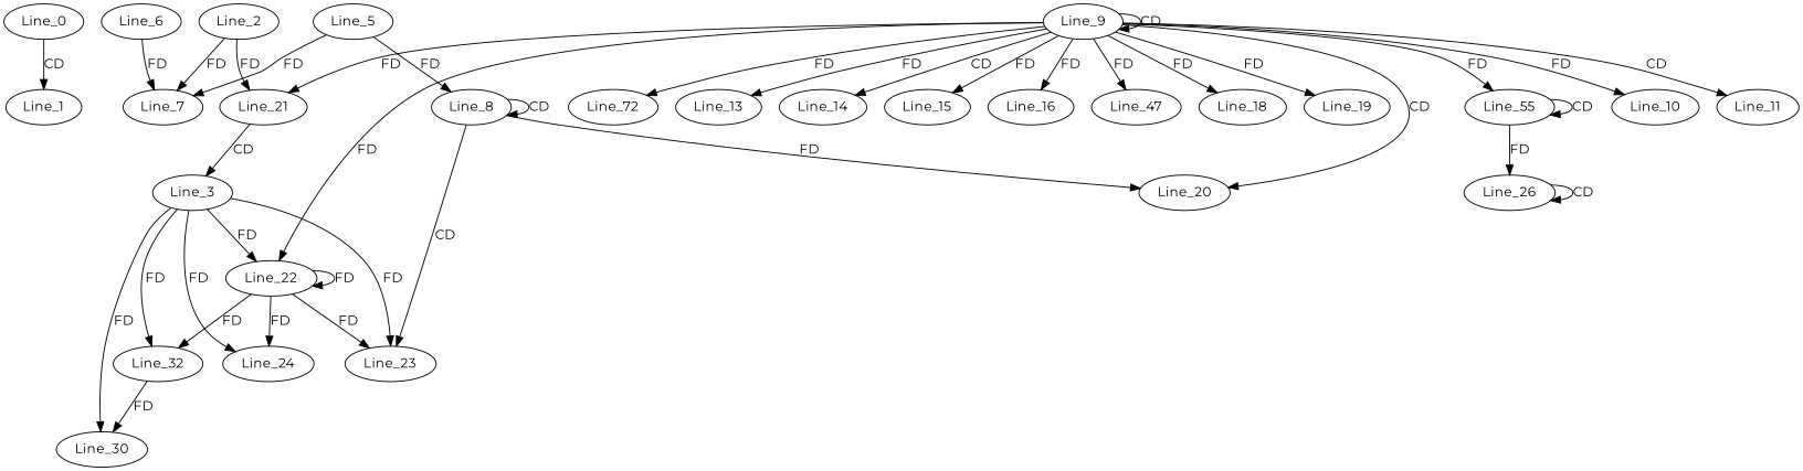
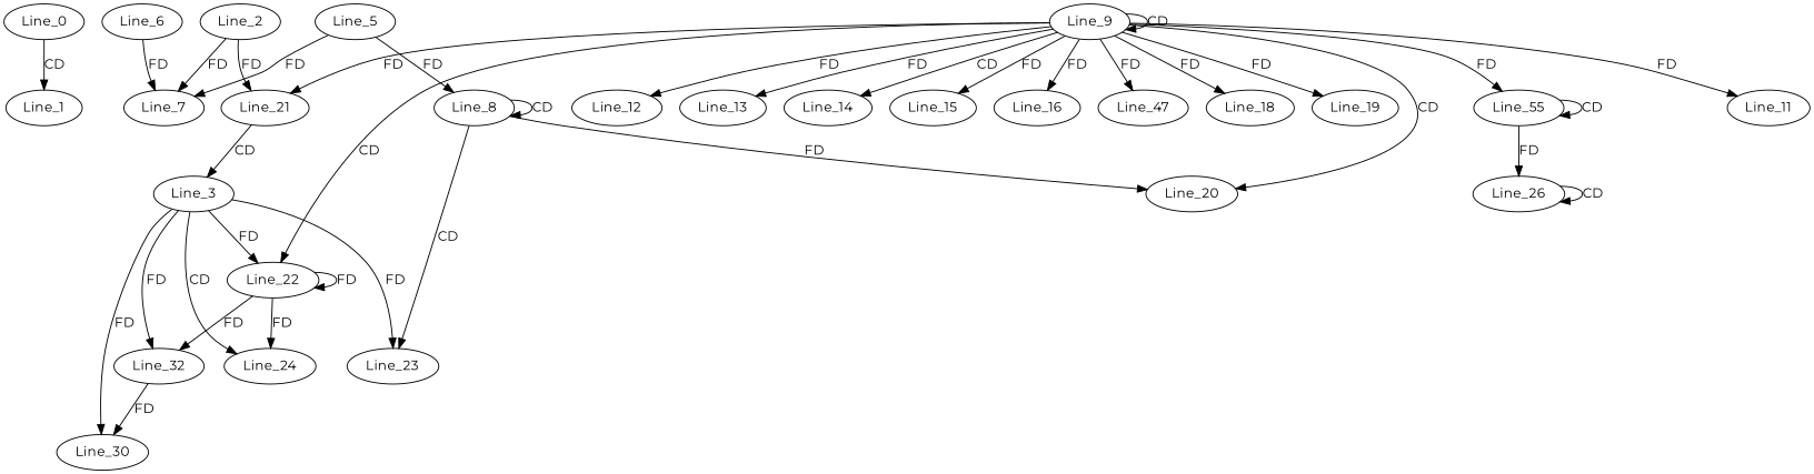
  digraph {
    fontname=Montserrat
    node [fontname=Montserrat]
    edge [fontname=Montserrat]
    Line_0
    Line_1
    Line_2
    Line_7
    Line_21
    Line_3
    Line_22
    Line_23
    Line_24
    Line_30
    Line_32
    Line_6
    Line_5
    Line_8
    Line_20
    Line_9
-   Line_10
    Line_11
-   Line_12 [label=Line_72]
+   Line_12
    Line_13
    Line_14
    Line_15
    Line_16
    n24 [label=Line_47]
    Line_18
    Line_19
    n27 [label=Line_55]
    Line_26
    Line_0 -> Line_1 [label=CD]
    Line_2 -> Line_7 [label=FD]
    Line_2 -> Line_21 [label=FD]
    Line_21 -> Line_3 [label=CD]
    Line_3 -> Line_22 [label=FD]
    Line_3 -> Line_23 [label=FD]
-   Line_3 -> Line_24 [label=FD]
+   Line_3 -> Line_24 [label=CD]
    Line_3 -> Line_30 [label=FD]
    Line_3 -> Line_32 [label=FD]
    Line_22 -> Line_22 [label=FD]
-   Line_22 -> Line_23 [label=FD]
    Line_22 -> Line_24 [label=FD]
    Line_22 -> Line_32 [label=FD]
    Line_32 -> Line_30 [label=FD]
    Line_6 -> Line_7 [label=FD]
    Line_5 -> Line_7 [label=FD]
    Line_5 -> Line_8 [label=FD]
    Line_8 -> Line_23 [label=CD]
    Line_8 -> Line_8 [label=CD]
    Line_8 -> Line_20 [label=FD]
    Line_9 -> Line_21 [label=FD]
-   Line_9 -> Line_22 [label=FD]
+   Line_9 -> Line_22 [label=CD]
    Line_9 -> Line_20 [label=CD]
    Line_9 -> Line_9 [label=CD]
-   Line_9 -> Line_10 [label=FD]
-   Line_9 -> Line_11 [label=CD]
+   Line_9 -> Line_11 [label=FD]
    Line_9 -> Line_12 [label=FD]
    Line_9 -> Line_13 [label=FD]
    Line_9 -> Line_14 [label=CD]
    Line_9 -> Line_15 [label=FD]
    Line_9 -> Line_16 [label=FD]
    Line_9 -> n24 [label=FD]
    Line_9 -> Line_18 [label=FD]
    Line_9 -> Line_19 [label=FD]
    Line_9 -> n27 [label=FD]
    n27 -> n27 [label=CD]
    n27 -> Line_26 [label=FD]
    Line_26 -> Line_26 [label=CD]
  }
